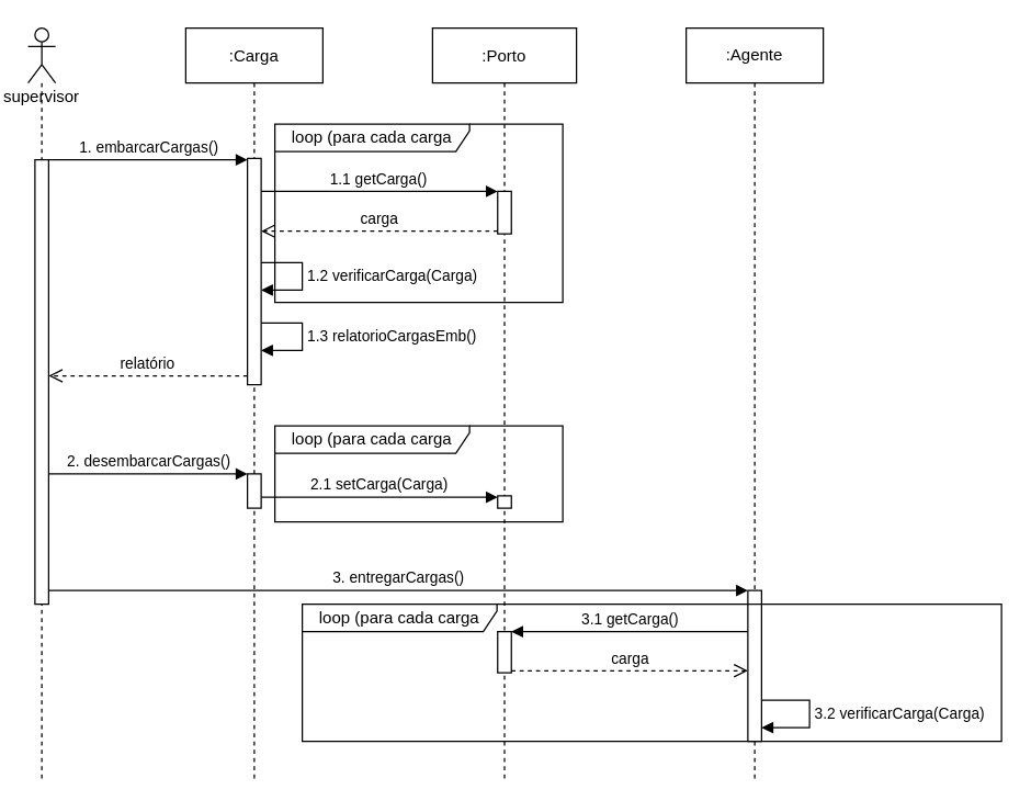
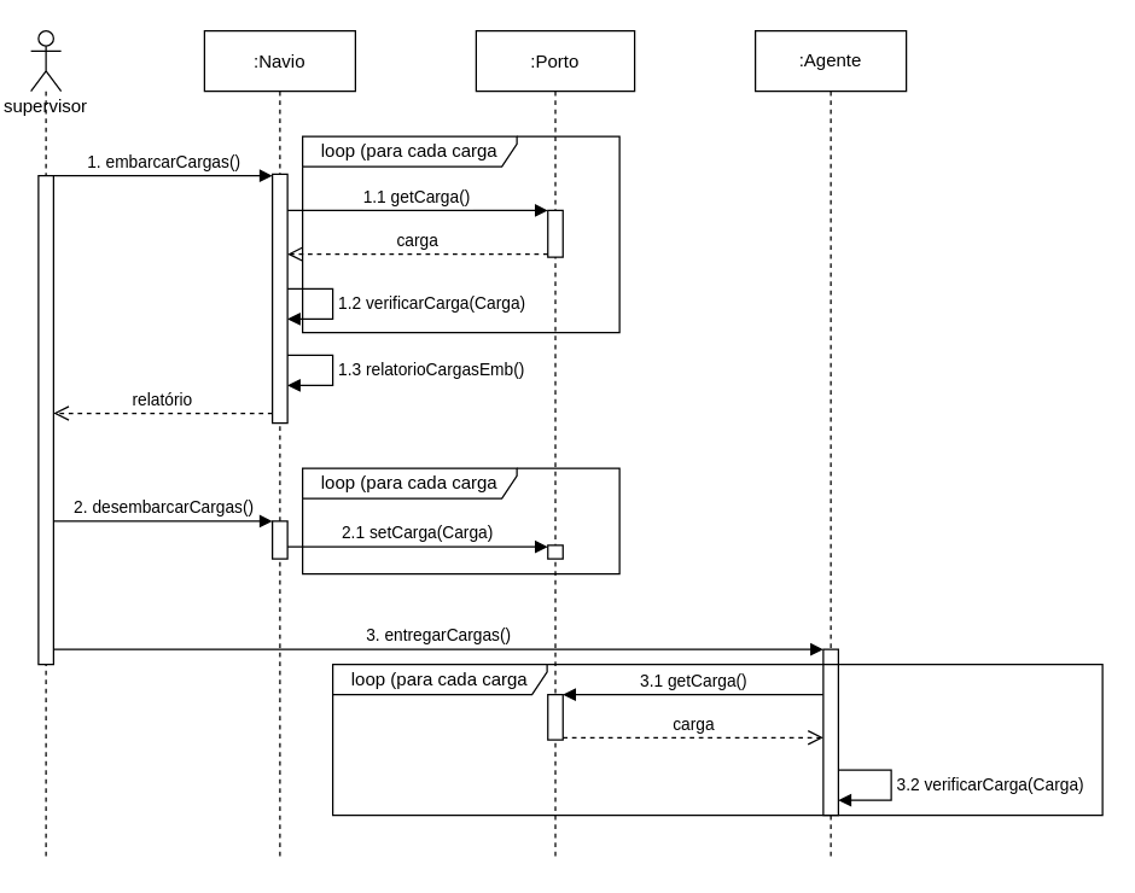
  <mxCell id="0" />
  <mxCell id="1" parent="0" />
- <mxCell id="2" value=":Carga" style="shape=umlLifeline;perimeter=lifelinePerimeter;container=1;collapsible=0;recursiveResize=0;rounded=0;shadow=0;strokeWidth=1;" parent="1" vertex="1"><mxGeometry x="135" y="20" width="100" height="550" as="geometry" /></mxCell>
+ <mxCell id="2" value=":Navio" style="shape=umlLifeline;perimeter=lifelinePerimeter;container=1;collapsible=0;recursiveResize=0;rounded=0;shadow=0;strokeWidth=1;" parent="1" vertex="1"><mxGeometry x="135" y="20" width="100" height="550" as="geometry" /></mxCell>
  <mxCell id="3" value="" style="points=[];perimeter=orthogonalPerimeter;rounded=0;shadow=0;strokeWidth=1;" parent="2" vertex="1"><mxGeometry x="45" y="95" width="10" height="165" as="geometry" /></mxCell>
  <mxCell id="4" value="1.2 verificarCarga(Carga)" style="edgeStyle=orthogonalEdgeStyle;html=1;align=left;spacingLeft=2;endArrow=block;rounded=0;" parent="2" edge="1"><mxGeometry relative="1" as="geometry"><mxPoint x="55" y="171" as="sourcePoint" /><Array as="points"><mxPoint x="85" y="171" /><mxPoint x="85" y="191" /></Array><mxPoint x="55" y="191" as="targetPoint" /></mxGeometry></mxCell>
  <mxCell id="5" value=":Porto" style="shape=umlLifeline;perimeter=lifelinePerimeter;container=1;collapsible=0;recursiveResize=0;rounded=0;shadow=0;strokeWidth=1;" parent="1" vertex="1"><mxGeometry x="315" y="20" width="105" height="550" as="geometry" /></mxCell>
  <mxCell id="6" value="" style="points=[];perimeter=orthogonalPerimeter;rounded=0;shadow=0;strokeWidth=1;" parent="5" vertex="1"><mxGeometry x="47.5" y="119" width="10" height="31" as="geometry" /></mxCell>
  <mxCell id="7" value="1.3 relatorioCargasEmb()" style="edgeStyle=orthogonalEdgeStyle;html=1;align=left;spacingLeft=2;endArrow=block;rounded=0;" parent="5" edge="1"><mxGeometry relative="1" as="geometry"><mxPoint x="-125" y="215" as="sourcePoint" /><Array as="points"><mxPoint x="-95" y="215" /><mxPoint x="-95" y="235" /></Array><mxPoint x="-125" y="235" as="targetPoint" /></mxGeometry></mxCell>
  <mxCell id="8" value="" style="html=1;points=[];perimeter=orthogonalPerimeter;" parent="5" vertex="1"><mxGeometry x="-135" y="325" width="10" height="25" as="geometry" /></mxCell>
  <mxCell id="9" value="" style="html=1;points=[];perimeter=orthogonalPerimeter;" parent="5" vertex="1"><mxGeometry x="47.5" y="341" width="10" height="9" as="geometry" /></mxCell>
  <mxCell id="10" value="" style="html=1;points=[];perimeter=orthogonalPerimeter;" parent="5" vertex="1"><mxGeometry x="47.5" y="440" width="10" height="30" as="geometry" /></mxCell>
  <mxCell id="11" value="relatório" style="html=1;verticalAlign=bottom;endArrow=open;dashed=1;endSize=8;rounded=0;" parent="5" edge="1"><mxGeometry relative="1" as="geometry"><mxPoint x="-135" y="253.5" as="sourcePoint" /><mxPoint x="-280" y="253.5" as="targetPoint" /></mxGeometry></mxCell>
  <mxCell id="12" value="2. desembarcarCargas()" style="html=1;verticalAlign=bottom;endArrow=block;rounded=0;" parent="5" target="8" edge="1"><mxGeometry width="80" relative="1" as="geometry"><mxPoint x="-280" y="325" as="sourcePoint" /><mxPoint x="-135" y="325" as="targetPoint" /></mxGeometry></mxCell>
  <mxCell id="13" value="2.1 setCarga(Carga)" style="html=1;verticalAlign=bottom;endArrow=block;rounded=0;" parent="5" target="9" edge="1"><mxGeometry width="80" relative="1" as="geometry"><mxPoint x="-125" y="342" as="sourcePoint" /><mxPoint x="45" y="342" as="targetPoint" /></mxGeometry></mxCell>
  <mxCell id="14" value="3.1 getCarga()" style="html=1;verticalAlign=bottom;endArrow=block;entryX=1;entryY=0;rounded=0;" parent="5" target="10" edge="1"><mxGeometry relative="1" as="geometry"><mxPoint x="230" y="440" as="sourcePoint" /></mxGeometry></mxCell>
  <mxCell id="15" value="carga" style="html=1;verticalAlign=bottom;endArrow=open;dashed=1;endSize=8;exitX=1;exitY=0.95;rounded=0;" parent="5" source="10" edge="1"><mxGeometry relative="1" as="geometry"><mxPoint x="230" y="468.5" as="targetPoint" /></mxGeometry></mxCell>
  <mxCell id="16" value="loop (para cada carga" style="shape=umlFrame;whiteSpace=wrap;html=1;width=142;height=20;" parent="5" vertex="1"><mxGeometry x="-115" y="290" width="210" height="70" as="geometry" /></mxCell>
  <mxCell id="17" value="carga" style="verticalAlign=bottom;endArrow=open;dashed=1;endSize=8;shadow=0;strokeWidth=1;" parent="1" source="6" edge="1"><mxGeometry relative="1" as="geometry"><mxPoint x="190" y="168" as="targetPoint" /><mxPoint x="360" y="168" as="sourcePoint" /></mxGeometry></mxCell>
  <mxCell id="18" value="1.1 getCarga()" style="verticalAlign=bottom;endArrow=block;shadow=0;strokeWidth=1;" parent="1" target="6" edge="1"><mxGeometry relative="1" as="geometry"><mxPoint x="190" y="139" as="sourcePoint" /><mxPoint x="360" y="139" as="targetPoint" /></mxGeometry></mxCell>
  <mxCell id="19" value="supervisor" style="shape=umlLifeline;participant=umlActor;perimeter=lifelinePerimeter;whiteSpace=wrap;html=1;container=1;collapsible=0;recursiveResize=0;verticalAlign=top;spacingTop=36;outlineConnect=0;" parent="1" vertex="1"><mxGeometry x="20" y="20" width="20" height="550" as="geometry" /></mxCell>
  <mxCell id="20" value="" style="html=1;points=[];perimeter=orthogonalPerimeter;" parent="19" vertex="1"><mxGeometry x="5" y="96" width="10" height="324" as="geometry" /></mxCell>
  <mxCell id="21" value="1. embarcarCargas()" style="html=1;verticalAlign=bottom;endArrow=block;rounded=0;" parent="1" edge="1"><mxGeometry width="80" relative="1" as="geometry"><mxPoint x="35" y="116" as="sourcePoint" /><mxPoint x="180" y="116" as="targetPoint" /></mxGeometry></mxCell>
  <mxCell id="22" value=":Agente" style="shape=umlLifeline;perimeter=lifelinePerimeter;whiteSpace=wrap;html=1;container=1;collapsible=0;recursiveResize=0;outlineConnect=0;" parent="1" vertex="1"><mxGeometry x="500" y="20" width="100" height="550" as="geometry" /></mxCell>
  <mxCell id="23" value="" style="html=1;points=[];perimeter=orthogonalPerimeter;" parent="22" vertex="1"><mxGeometry x="45" y="410" width="10" height="110" as="geometry" /></mxCell>
  <mxCell id="24" value="3.2 verificarCarga(Carga)" style="edgeStyle=orthogonalEdgeStyle;html=1;align=left;spacingLeft=2;endArrow=block;rounded=0;" parent="22" source="23" target="23" edge="1"><mxGeometry relative="1" as="geometry"><mxPoint x="110" y="490" as="sourcePoint" /><Array as="points"><mxPoint x="90" y="490" /><mxPoint x="90" y="510" /></Array><mxPoint x="115" y="510" as="targetPoint" /></mxGeometry></mxCell>
  <mxCell id="25" value="3. entregarCargas()" style="html=1;verticalAlign=bottom;endArrow=block;rounded=0;" parent="1" source="20" edge="1"><mxGeometry width="80" relative="1" as="geometry"><mxPoint x="35" y="430" as="sourcePoint" /><mxPoint x="545" y="430" as="targetPoint" /></mxGeometry></mxCell>
  <mxCell id="26" value="loop (para cada carga" style="shape=umlFrame;whiteSpace=wrap;html=1;width=142;height=20;" parent="1" vertex="1"><mxGeometry x="220" y="440" width="510" height="100" as="geometry" /></mxCell>
  <mxCell id="27" value="loop (para cada carga" style="shape=umlFrame;whiteSpace=wrap;html=1;width=142;height=20;" parent="1" vertex="1"><mxGeometry x="200" y="90" width="210" height="130" as="geometry" /></mxCell>
